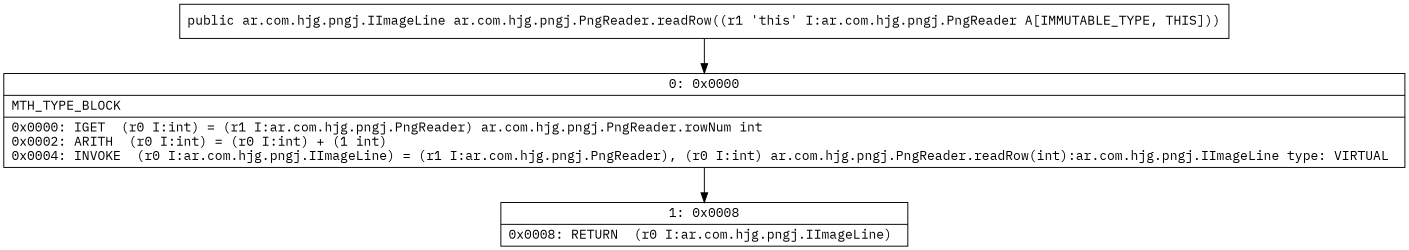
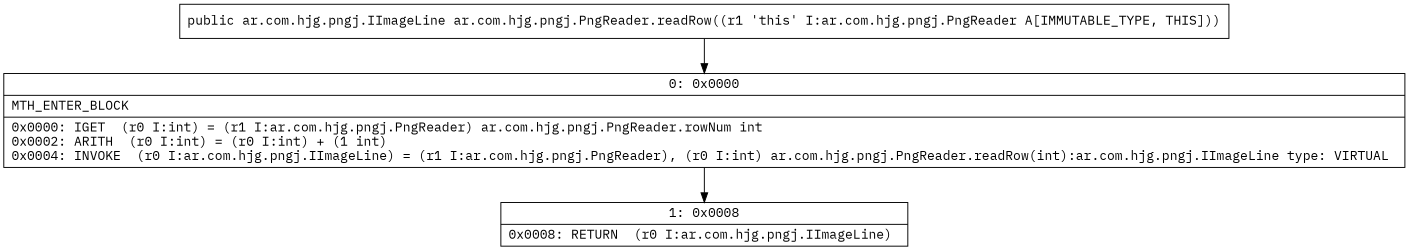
  digraph {
    fontname="IBM Plex Mono"
    node [shape=record fontname="IBM Plex Mono"]
    edge [fontname="IBM Plex Mono"]
-   n1 [label="{0\:\ 0x0000|MTH_TYPE_BLOCK\l|0x0000: IGET  (r0 I:int) = (r1 I:ar.com.hjg.pngj.PngReader) ar.com.hjg.pngj.PngReader.rowNum int \l0x0002: ARITH  (r0 I:int) = (r0 I:int) + (1 int) \l0x0004: INVOKE  (r0 I:ar.com.hjg.pngj.IImageLine) = (r1 I:ar.com.hjg.pngj.PngReader), (r0 I:int) ar.com.hjg.pngj.PngReader.readRow(int):ar.com.hjg.pngj.IImageLine type: VIRTUAL \l}"]
+   n1 [label="{0\:\ 0x0000|MTH_ENTER_BLOCK\l|0x0000: IGET  (r0 I:int) = (r1 I:ar.com.hjg.pngj.PngReader) ar.com.hjg.pngj.PngReader.rowNum int \l0x0002: ARITH  (r0 I:int) = (r0 I:int) + (1 int) \l0x0004: INVOKE  (r0 I:ar.com.hjg.pngj.IImageLine) = (r1 I:ar.com.hjg.pngj.PngReader), (r0 I:int) ar.com.hjg.pngj.PngReader.readRow(int):ar.com.hjg.pngj.IImageLine type: VIRTUAL \l}"]
    n2 [label="{1\:\ 0x0008|0x0008: RETURN  (r0 I:ar.com.hjg.pngj.IImageLine) \l}"]
    n3 [label="{public ar.com.hjg.pngj.IImageLine ar.com.hjg.pngj.PngReader.readRow((r1 'this' I:ar.com.hjg.pngj.PngReader A[IMMUTABLE_TYPE, THIS])) }"]
    n1 -> n2
    n3 -> n1
  }
